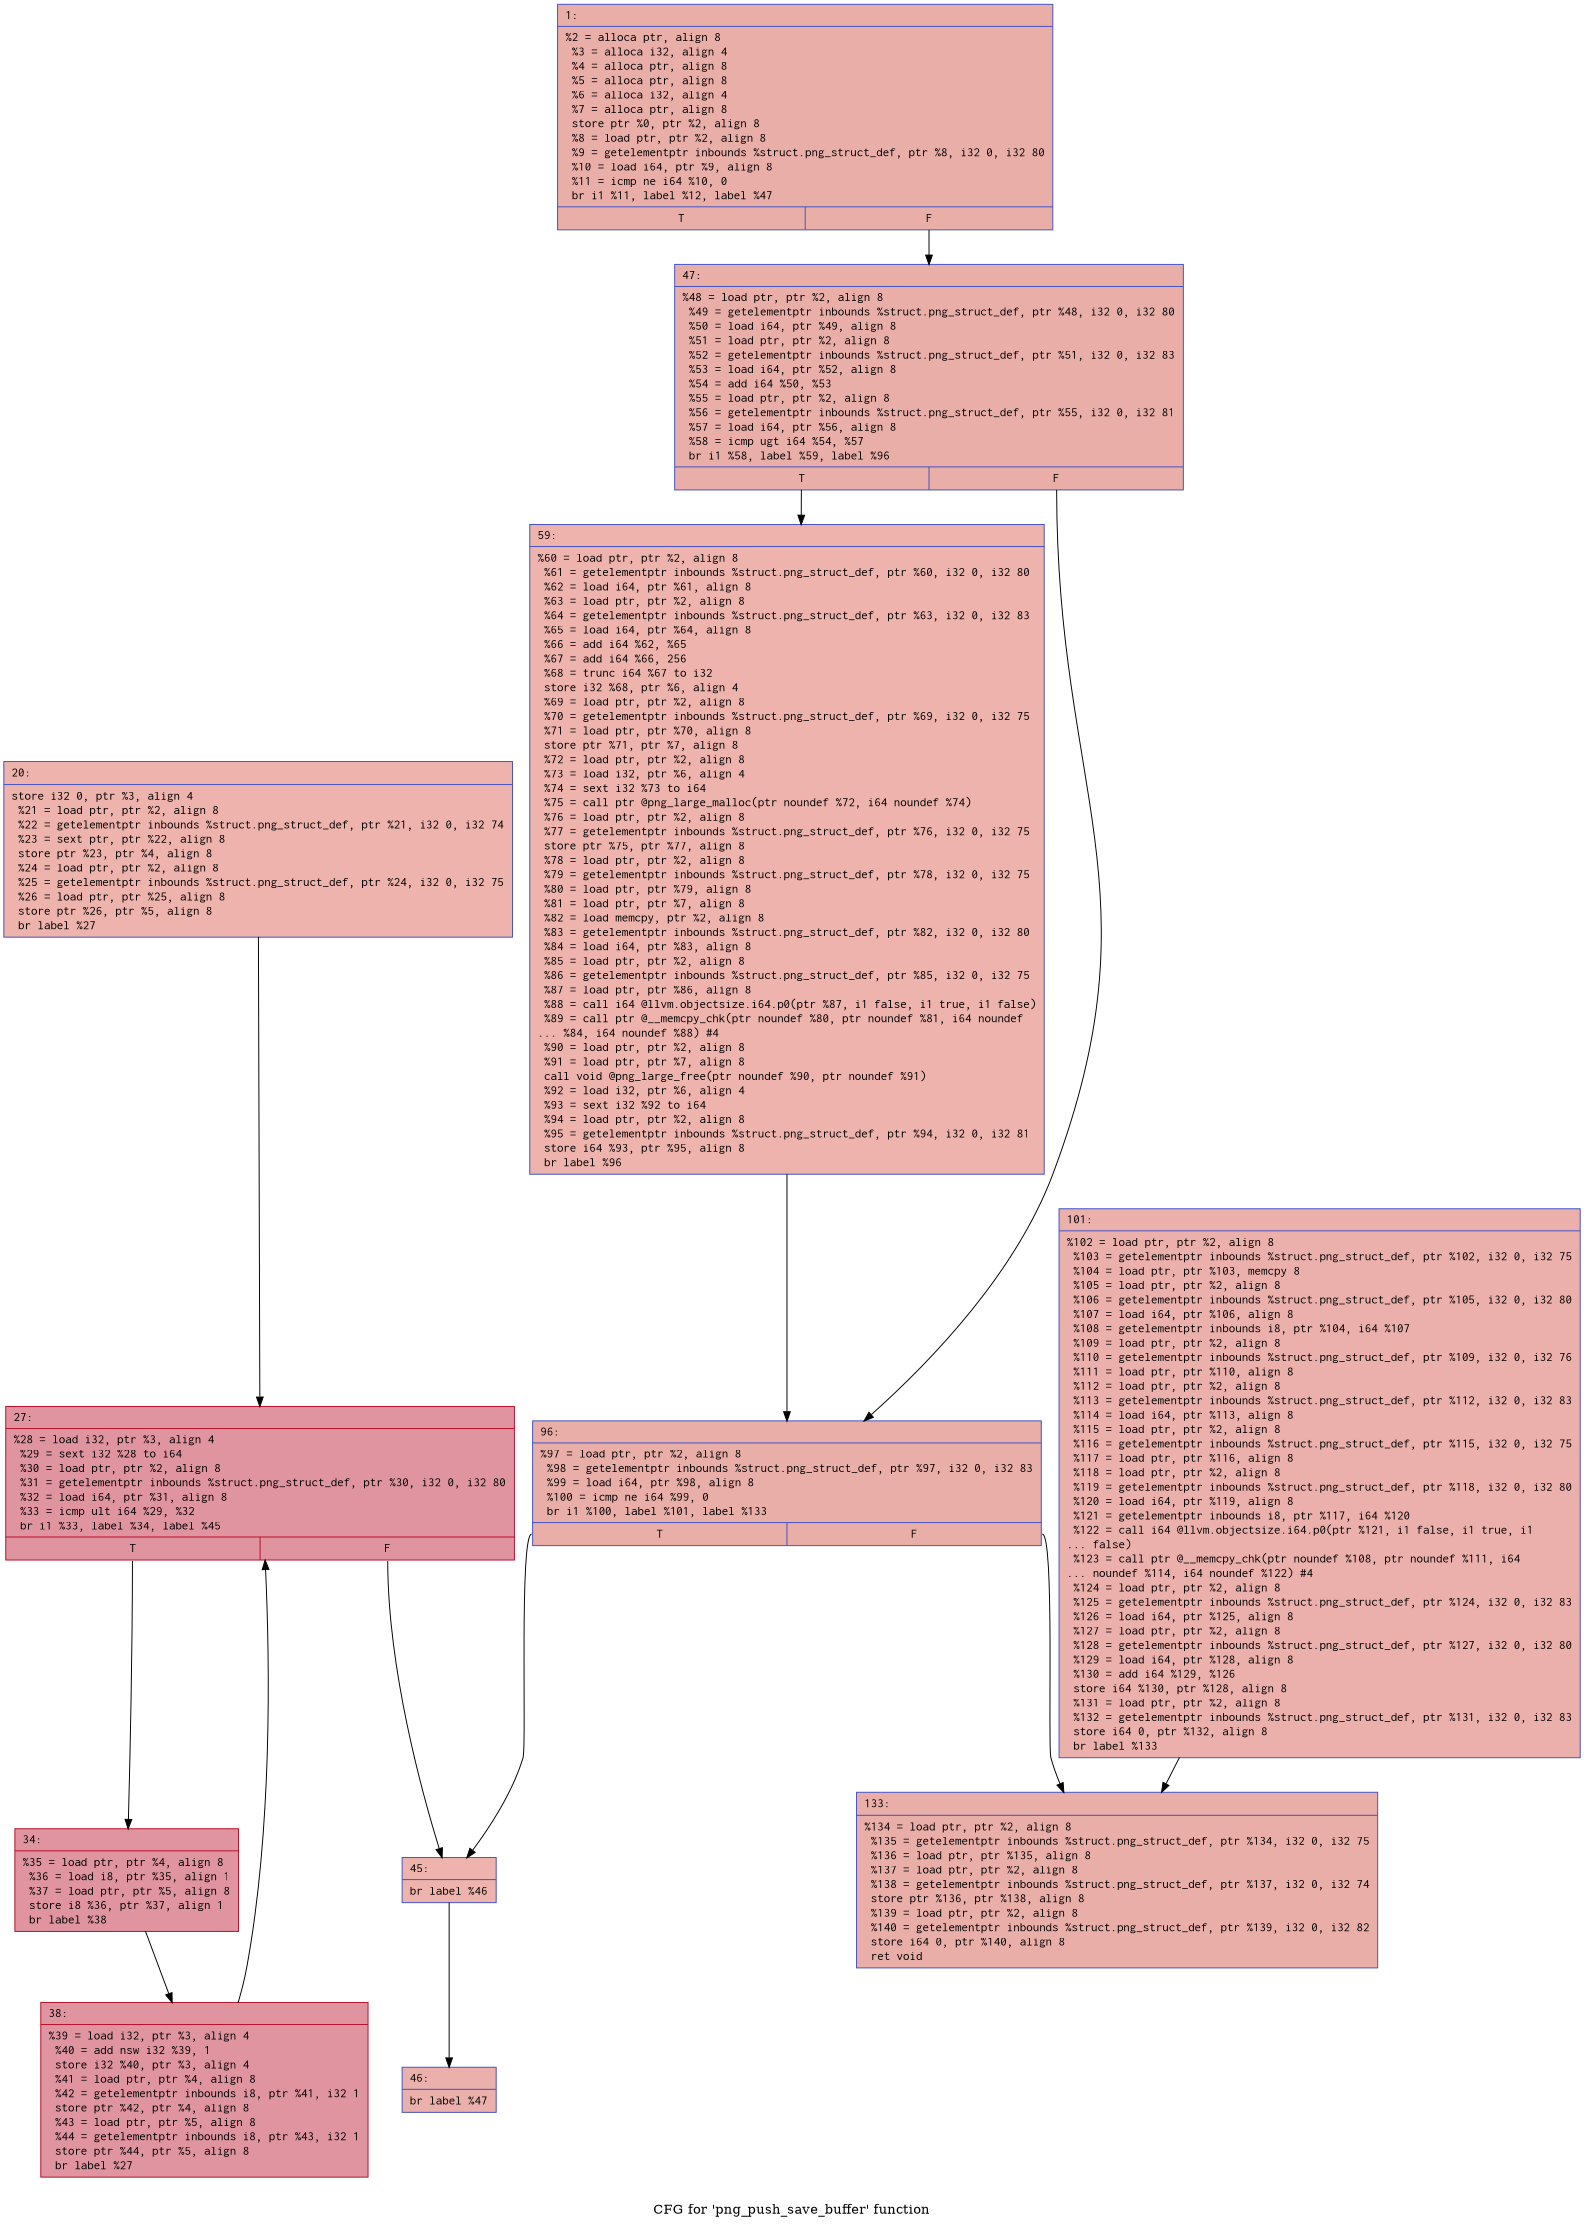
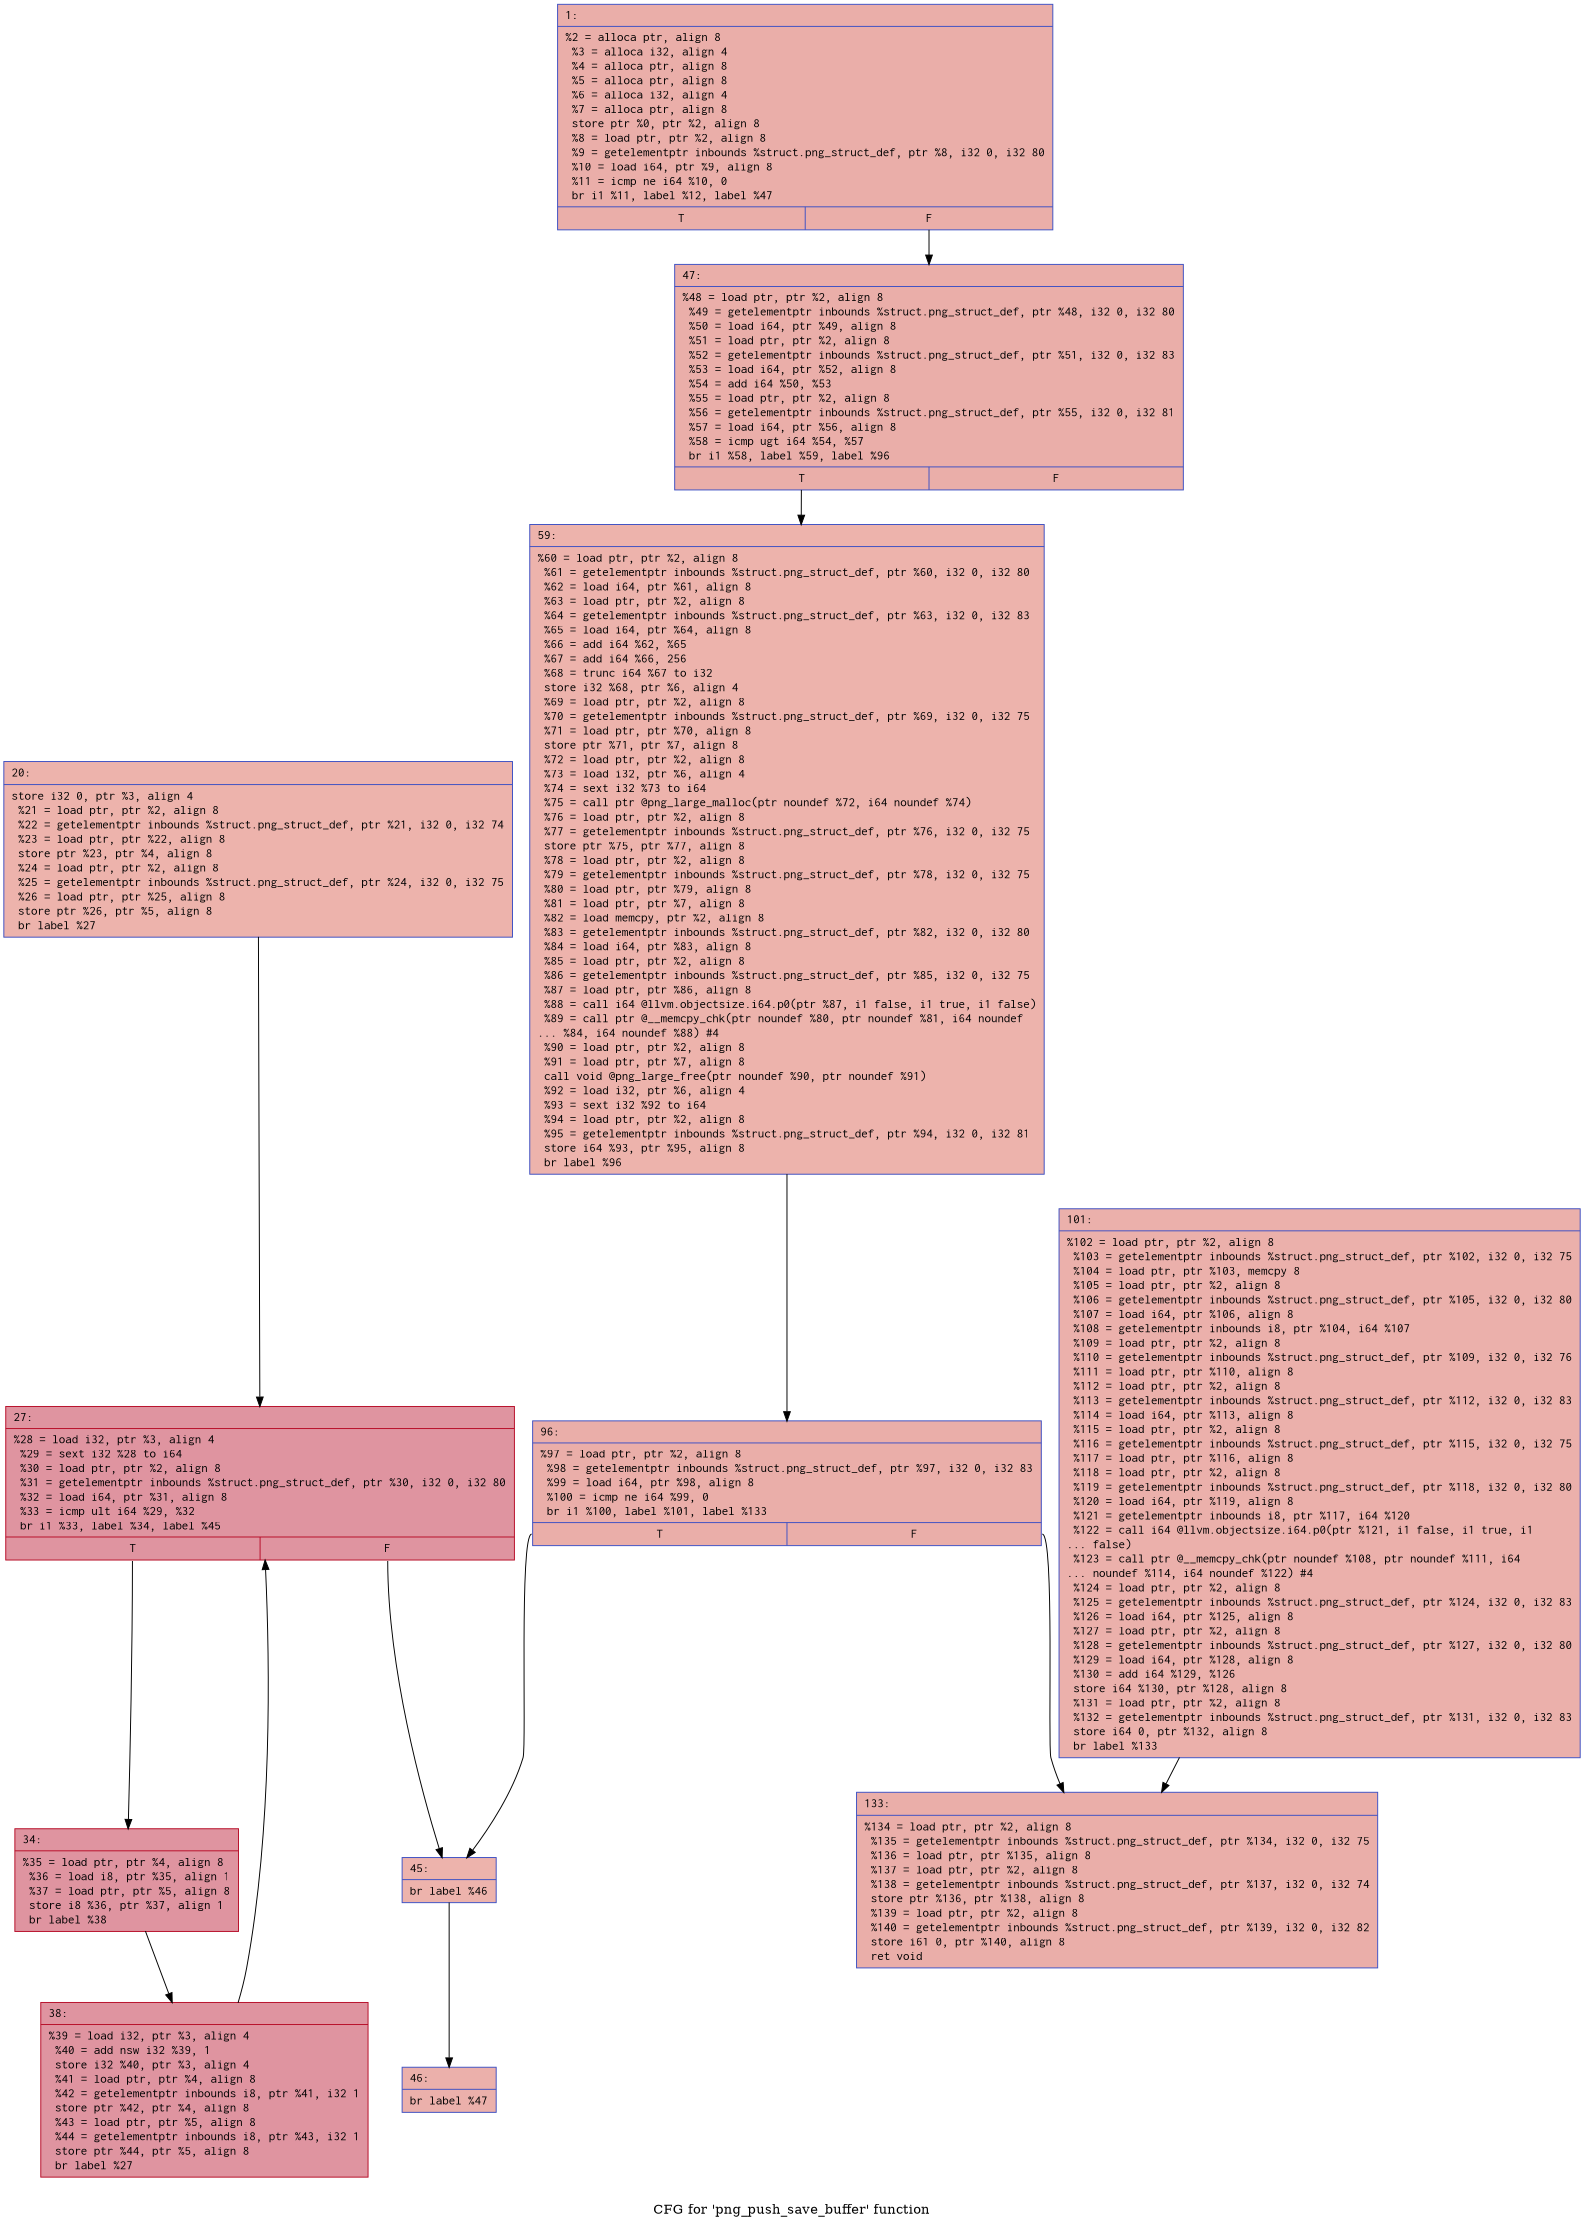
  digraph {
    label="CFG for 'png_push_save_buffer' function"
    node [color="#3d50c3ff" fillcolor="#d0473d70" fontname=Courier shape=record style=filled]
    n1 [label="{1:\l|  %2 = alloca ptr, align 8\l  %3 = alloca i32, align 4\l  %4 = alloca ptr, align 8\l  %5 = alloca ptr, align 8\l  %6 = alloca i32, align 4\l  %7 = alloca ptr, align 8\l  store ptr %0, ptr %2, align 8\l  %8 = load ptr, ptr %2, align 8\l  %9 = getelementptr inbounds %struct.png_struct_def, ptr %8, i32 0, i32 80\l  %10 = load i64, ptr %9, align 8\l  %11 = icmp ne i64 %10, 0\l  br i1 %11, label %12, label %47\l|{<s0>T|<s1>F}}"]
    n2 [label="{47:\l|  %48 = load ptr, ptr %2, align 8\l  %49 = getelementptr inbounds %struct.png_struct_def, ptr %48, i32 0, i32 80\l  %50 = load i64, ptr %49, align 8\l  %51 = load ptr, ptr %2, align 8\l  %52 = getelementptr inbounds %struct.png_struct_def, ptr %51, i32 0, i32 83\l  %53 = load i64, ptr %52, align 8\l  %54 = add i64 %50, %53\l  %55 = load ptr, ptr %2, align 8\l  %56 = getelementptr inbounds %struct.png_struct_def, ptr %55, i32 0, i32 81\l  %57 = load i64, ptr %56, align 8\l  %58 = icmp ugt i64 %54, %57\l  br i1 %58, label %59, label %96\l|{<s0>T|<s1>F}}"]
    n3 [fillcolor="#d6524470" label="{59:\l|  %60 = load ptr, ptr %2, align 8\l  %61 = getelementptr inbounds %struct.png_struct_def, ptr %60, i32 0, i32 80\l  %62 = load i64, ptr %61, align 8\l  %63 = load ptr, ptr %2, align 8\l  %64 = getelementptr inbounds %struct.png_struct_def, ptr %63, i32 0, i32 83\l  %65 = load i64, ptr %64, align 8\l  %66 = add i64 %62, %65\l  %67 = add i64 %66, 256\l  %68 = trunc i64 %67 to i32\l  store i32 %68, ptr %6, align 4\l  %69 = load ptr, ptr %2, align 8\l  %70 = getelementptr inbounds %struct.png_struct_def, ptr %69, i32 0, i32 75\l  %71 = load ptr, ptr %70, align 8\l  store ptr %71, ptr %7, align 8\l  %72 = load ptr, ptr %2, align 8\l  %73 = load i32, ptr %6, align 4\l  %74 = sext i32 %73 to i64\l  %75 = call ptr @png_large_malloc(ptr noundef %72, i64 noundef %74)\l  %76 = load ptr, ptr %2, align 8\l  %77 = getelementptr inbounds %struct.png_struct_def, ptr %76, i32 0, i32 75\l  store ptr %75, ptr %77, align 8\l  %78 = load ptr, ptr %2, align 8\l  %79 = getelementptr inbounds %struct.png_struct_def, ptr %78, i32 0, i32 75\l  %80 = load ptr, ptr %79, align 8\l  %81 = load ptr, ptr %7, align 8\l  %82 = load memcpy, ptr %2, align 8\l  %83 = getelementptr inbounds %struct.png_struct_def, ptr %82, i32 0, i32 80\l  %84 = load i64, ptr %83, align 8\l  %85 = load ptr, ptr %2, align 8\l  %86 = getelementptr inbounds %struct.png_struct_def, ptr %85, i32 0, i32 75\l  %87 = load ptr, ptr %86, align 8\l  %88 = call i64 @llvm.objectsize.i64.p0(ptr %87, i1 false, i1 true, i1 false)\l  %89 = call ptr @__memcpy_chk(ptr noundef %80, ptr noundef %81, i64 noundef\l... %84, i64 noundef %88) #4\l  %90 = load ptr, ptr %2, align 8\l  %91 = load ptr, ptr %7, align 8\l  call void @png_large_free(ptr noundef %90, ptr noundef %91)\l  %92 = load i32, ptr %6, align 4\l  %93 = sext i32 %92 to i64\l  %94 = load ptr, ptr %2, align 8\l  %95 = getelementptr inbounds %struct.png_struct_def, ptr %94, i32 0, i32 81\l  store i64 %93, ptr %95, align 8\l  br label %96\l}"]
    n4 [label="{96:\l|  %97 = load ptr, ptr %2, align 8\l  %98 = getelementptr inbounds %struct.png_struct_def, ptr %97, i32 0, i32 83\l  %99 = load i64, ptr %98, align 8\l  %100 = icmp ne i64 %99, 0\l  br i1 %100, label %101, label %133\l|{<s0>T|<s1>F}}"]
-   n5 [fillcolor="#d6524470" label="{20:\l|  store i32 0, ptr %3, align 4\l  %21 = load ptr, ptr %2, align 8\l  %22 = getelementptr inbounds %struct.png_struct_def, ptr %21, i32 0, i32 74\l  %23 = sext ptr, ptr %22, align 8\l  store ptr %23, ptr %4, align 8\l  %24 = load ptr, ptr %2, align 8\l  %25 = getelementptr inbounds %struct.png_struct_def, ptr %24, i32 0, i32 75\l  %26 = load ptr, ptr %25, align 8\l  store ptr %26, ptr %5, align 8\l  br label %27\l}"]
+   n5 [fillcolor="#d6524470" label="{20:\l|  store i32 0, ptr %3, align 4\l  %21 = load ptr, ptr %2, align 8\l  %22 = getelementptr inbounds %struct.png_struct_def, ptr %21, i32 0, i32 74\l  %23 = load ptr, ptr %22, align 8\l  store ptr %23, ptr %4, align 8\l  %24 = load ptr, ptr %2, align 8\l  %25 = getelementptr inbounds %struct.png_struct_def, ptr %24, i32 0, i32 75\l  %26 = load ptr, ptr %25, align 8\l  store ptr %26, ptr %5, align 8\l  br label %27\l}"]
    n6 [color="#b70d28ff" fillcolor="#b70d2870" label="{27:\l|  %28 = load i32, ptr %3, align 4\l  %29 = sext i32 %28 to i64\l  %30 = load ptr, ptr %2, align 8\l  %31 = getelementptr inbounds %struct.png_struct_def, ptr %30, i32 0, i32 80\l  %32 = load i64, ptr %31, align 8\l  %33 = icmp ult i64 %29, %32\l  br i1 %33, label %34, label %45\l|{<s0>T|<s1>F}}"]
    n7 [fillcolor="#d24b4070" label="{46:\l|  br label %47\l}"]
    n8 [fillcolor="#d6524470" label="{45:\l|  br label %46\l}"]
-   n9 [label="{133:\l|  %134 = load ptr, ptr %2, align 8\l  %135 = getelementptr inbounds %struct.png_struct_def, ptr %134, i32 0, i32 75\l  %136 = load ptr, ptr %135, align 8\l  %137 = load ptr, ptr %2, align 8\l  %138 = getelementptr inbounds %struct.png_struct_def, ptr %137, i32 0, i32 74\l  store ptr %136, ptr %138, align 8\l  %139 = load ptr, ptr %2, align 8\l  %140 = getelementptr inbounds %struct.png_struct_def, ptr %139, i32 0, i32 82\l  store i64 0, ptr %140, align 8\l  ret void\l}"]
+   n9 [label="{133:\l|  %134 = load ptr, ptr %2, align 8\l  %135 = getelementptr inbounds %struct.png_struct_def, ptr %134, i32 0, i32 75\l  %136 = load ptr, ptr %135, align 8\l  %137 = load ptr, ptr %2, align 8\l  %138 = getelementptr inbounds %struct.png_struct_def, ptr %137, i32 0, i32 74\l  store ptr %136, ptr %138, align 8\l  %139 = load ptr, ptr %2, align 8\l  %140 = getelementptr inbounds %struct.png_struct_def, ptr %139, i32 0, i32 82\l  store i61 0, ptr %140, align 8\l  ret void\l}"]
    n10 [color="#b70d28ff" fillcolor="#b70d2870" label="{34:\l|  %35 = load ptr, ptr %4, align 8\l  %36 = load i8, ptr %35, align 1\l  %37 = load ptr, ptr %5, align 8\l  store i8 %36, ptr %37, align 1\l  br label %38\l}"]
    n11 [color="#b70d28ff" fillcolor="#b70d2870" label="{38:\l|  %39 = load i32, ptr %3, align 4\l  %40 = add nsw i32 %39, 1\l  store i32 %40, ptr %3, align 4\l  %41 = load ptr, ptr %4, align 8\l  %42 = getelementptr inbounds i8, ptr %41, i32 1\l  store ptr %42, ptr %4, align 8\l  %43 = load ptr, ptr %5, align 8\l  %44 = getelementptr inbounds i8, ptr %43, i32 1\l  store ptr %44, ptr %5, align 8\l  br label %27\l}"]
    n12 [fillcolor="#d24b4070" label="{101:\l|  %102 = load ptr, ptr %2, align 8\l  %103 = getelementptr inbounds %struct.png_struct_def, ptr %102, i32 0, i32 75\l  %104 = load ptr, ptr %103, memcpy 8\l  %105 = load ptr, ptr %2, align 8\l  %106 = getelementptr inbounds %struct.png_struct_def, ptr %105, i32 0, i32 80\l  %107 = load i64, ptr %106, align 8\l  %108 = getelementptr inbounds i8, ptr %104, i64 %107\l  %109 = load ptr, ptr %2, align 8\l  %110 = getelementptr inbounds %struct.png_struct_def, ptr %109, i32 0, i32 76\l  %111 = load ptr, ptr %110, align 8\l  %112 = load ptr, ptr %2, align 8\l  %113 = getelementptr inbounds %struct.png_struct_def, ptr %112, i32 0, i32 83\l  %114 = load i64, ptr %113, align 8\l  %115 = load ptr, ptr %2, align 8\l  %116 = getelementptr inbounds %struct.png_struct_def, ptr %115, i32 0, i32 75\l  %117 = load ptr, ptr %116, align 8\l  %118 = load ptr, ptr %2, align 8\l  %119 = getelementptr inbounds %struct.png_struct_def, ptr %118, i32 0, i32 80\l  %120 = load i64, ptr %119, align 8\l  %121 = getelementptr inbounds i8, ptr %117, i64 %120\l  %122 = call i64 @llvm.objectsize.i64.p0(ptr %121, i1 false, i1 true, i1\l... false)\l  %123 = call ptr @__memcpy_chk(ptr noundef %108, ptr noundef %111, i64\l... noundef %114, i64 noundef %122) #4\l  %124 = load ptr, ptr %2, align 8\l  %125 = getelementptr inbounds %struct.png_struct_def, ptr %124, i32 0, i32 83\l  %126 = load i64, ptr %125, align 8\l  %127 = load ptr, ptr %2, align 8\l  %128 = getelementptr inbounds %struct.png_struct_def, ptr %127, i32 0, i32 80\l  %129 = load i64, ptr %128, align 8\l  %130 = add i64 %129, %126\l  store i64 %130, ptr %128, align 8\l  %131 = load ptr, ptr %2, align 8\l  %132 = getelementptr inbounds %struct.png_struct_def, ptr %131, i32 0, i32 83\l  store i64 0, ptr %132, align 8\l  br label %133\l}"]
    n1 -> n2 [tailport=s1]
    n2 -> n3 [tailport=s0]
-   n2 -> n4 [tailport=s1]
    n3 -> n4
    n4 -> n8 [tailport=s0]
    n4 -> n9 [tailport=s1]
    n5 -> n6
    n6 -> n8 [tailport=s1]
    n6 -> n10 [tailport=s0]
    n8 -> n7
    n10 -> n11
    n11 -> n6
    n12 -> n9
  }
